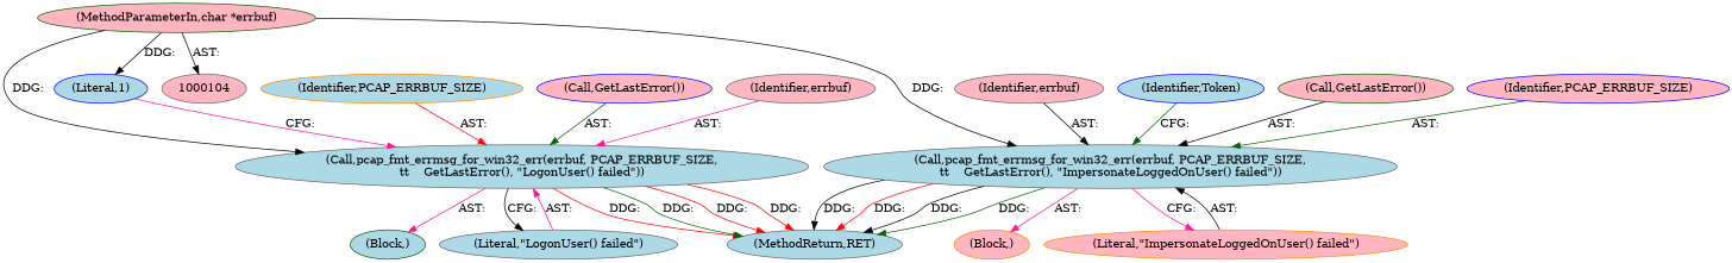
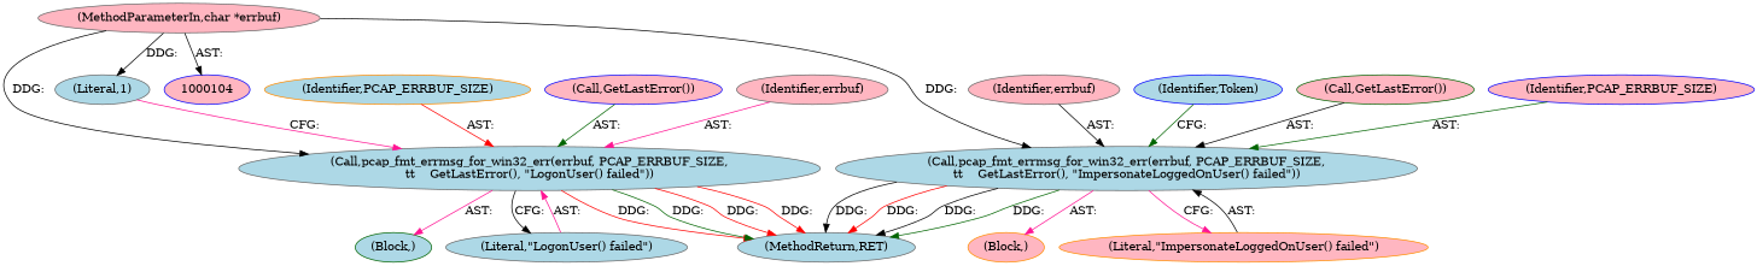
  digraph {
    fontname="DejaVu Serif"
    node [color=gray40 fillcolor=lightpink fontname="DejaVu Serif" style=filled]
    edge [color=black fontname="DejaVu Serif"]
-   n1 [color=darkgreen label="(MethodParameterIn,char *errbuf)"]
+   n1 [label="(MethodParameterIn,char *errbuf)"]
    n2 [fillcolor=lightblue label="(Call,pcap_fmt_errmsg_for_win32_err(errbuf, PCAP_ERRBUF_SIZE,\n\t\t    GetLastError(), \"LogonUser() failed\"))"]
    n3 [fillcolor=lightblue label="(Call,pcap_fmt_errmsg_for_win32_err(errbuf, PCAP_ERRBUF_SIZE,\n\t\t    GetLastError(), \"ImpersonateLoggedOnUser() failed\"))"]
-   1000104
-   n5 [color=blue fillcolor=lightblue label="(Literal,1)"]
+   1000104 [color=blue]
+   n5 [fillcolor=lightblue label="(Literal,1)"]
    n6 [fillcolor=lightblue label="(MethodReturn,RET)"]
    n7 [color=darkgreen fillcolor=lightblue label="(Block,)"]
    n8 [fillcolor=lightblue label="(Literal,\"LogonUser() failed\")"]
    n9 [color=darkorange label="(Block,)"]
    n10 [color=darkorange label="(Literal,\"ImpersonateLoggedOnUser() failed\")"]
    n11 [color=darkorange fillcolor=lightblue label="(Identifier,PCAP_ERRBUF_SIZE)"]
    n12 [color=blue label="(Call,GetLastError())"]
    n13 [label="(Identifier,errbuf)"]
    n14 [label="(Identifier,errbuf)"]
    n15 [color=blue fillcolor=lightblue label="(Identifier,Token)"]
    n16 [color=darkgreen label="(Call,GetLastError())"]
    n17 [color=blue label="(Identifier,PCAP_ERRBUF_SIZE)"]
    n1 -> n2 [label="DDG: "]
    n1 -> n3 [label="DDG: "]
    n1 -> 1000104 [label="AST: "]
    n1 -> n5 [label="DDG: "]
    n2 -> n6 [color=red label="DDG: "]
    n2 -> n6 [color=darkgreen label="DDG: "]
    n2 -> n6 [color=red label="DDG: "]
    n2 -> n6 [color=red label="DDG: "]
    n2 -> n7 [color=deeppink label="AST: "]
    n2 -> n8 [label="CFG: "]
    n3 -> n6 [label="DDG: "]
    n3 -> n6 [color=darkgreen label="DDG: "]
    n3 -> n6 [label="DDG: "]
    n3 -> n6 [color=red label="DDG: "]
    n3 -> n9 [color=deeppink label="AST: "]
    n3 -> n10 [color=deeppink label="CFG: "]
    n5 -> n2 [color=deeppink label="CFG: "]
    n8 -> n2 [color=deeppink label="AST: "]
    n10 -> n3 [label="AST: "]
    n11 -> n2 [color=red label="AST: "]
    n12 -> n2 [color=darkgreen label="AST: "]
    n13 -> n2 [color=deeppink label="AST: "]
    n14 -> n3 [label="AST: "]
    n15 -> n3 [color=darkgreen label="CFG: "]
    n16 -> n3 [label="AST: "]
    n17 -> n3 [color=darkgreen label="AST: "]
  }
